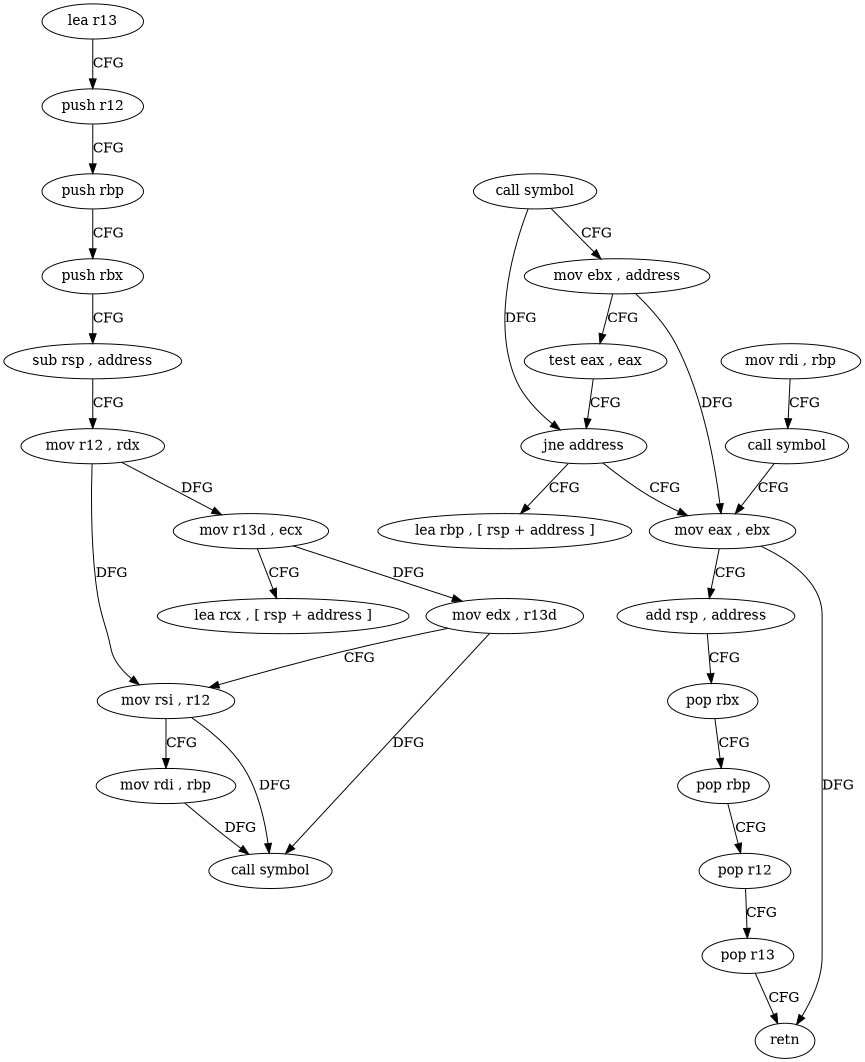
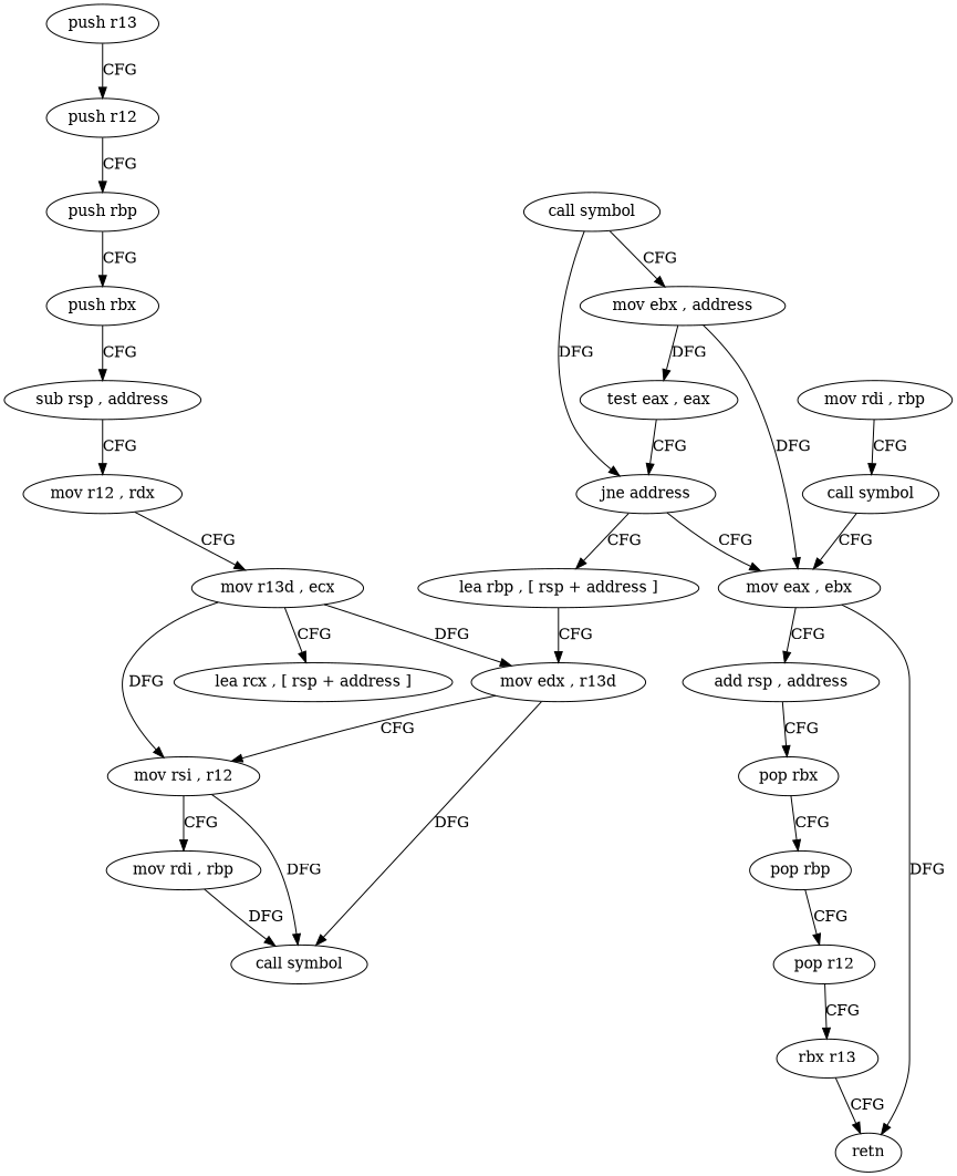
  digraph {
-   n1 [label="lea r13"]
+   n1 [label="push r13"]
    n2 [label="push r12"]
    n3 [label="push rbp"]
    n4 [label="push rbx"]
    n5 [label="sub rsp , address"]
    n6 [label="mov r12 , rdx"]
    n7 [label="mov r13d , ecx"]
    n8 [label="mov rsi , r12"]
    n9 [label="lea rcx , [ rsp + address ]"]
    n10 [label="mov edx , r13d"]
    n11 [label="call symbol"]
    n12 [label="mov rdi , rbp"]
    n13 [label="call symbol"]
    n14 [label="mov ebx , address"]
    n15 [label="jne address"]
    n16 [label="test eax , eax"]
    n17 [label="mov eax , ebx"]
    n18 [label="lea rbp , [ rsp + address ]"]
    n19 [label="add rsp , address"]
    n20 [label=retn]
    n21 [label="pop rbx"]
    n22 [label="pop rbp"]
    n23 [label="pop r12"]
-   n24 [label="pop r13"]
+   n24 [label="rbx r13"]
    n25 [label="mov rdi , rbp"]
    n26 [label="call symbol"]
    n1 -> n2 [label=CFG]
    n2 -> n3 [label=CFG]
    n3 -> n4 [label=CFG]
    n4 -> n5 [label=CFG]
    n5 -> n6 [label=CFG]
-   n6 -> n7 [label=DFG]
-   n6 -> n8 [label=DFG]
+   n6 -> n7 [label=CFG]
+   n7 -> n8 [label=DFG]
    n7 -> n9 [label=CFG]
    n7 -> n10 [label=DFG]
    n8 -> n11 [label=DFG]
    n8 -> n12 [label=CFG]
    n10 -> n8 [label=CFG]
    n10 -> n11 [label=DFG]
    n12 -> n11 [label=DFG]
    n13 -> n14 [label=CFG]
    n13 -> n15 [label=DFG]
-   n14 -> n16 [label=CFG]
+   n14 -> n16 [label=DFG]
    n14 -> n17 [label=DFG]
    n15 -> n17 [label=CFG]
    n15 -> n18 [label=CFG]
    n16 -> n15 [label=CFG]
    n17 -> n19 [label=CFG]
    n17 -> n20 [label=DFG]
+   n18 -> n10 [label=CFG]
    n19 -> n21 [label=CFG]
    n21 -> n22 [label=CFG]
    n22 -> n23 [label=CFG]
    n23 -> n24 [label=CFG]
    n24 -> n20 [label=CFG]
    n25 -> n26 [label=CFG]
    n26 -> n17 [label=CFG]
  }
